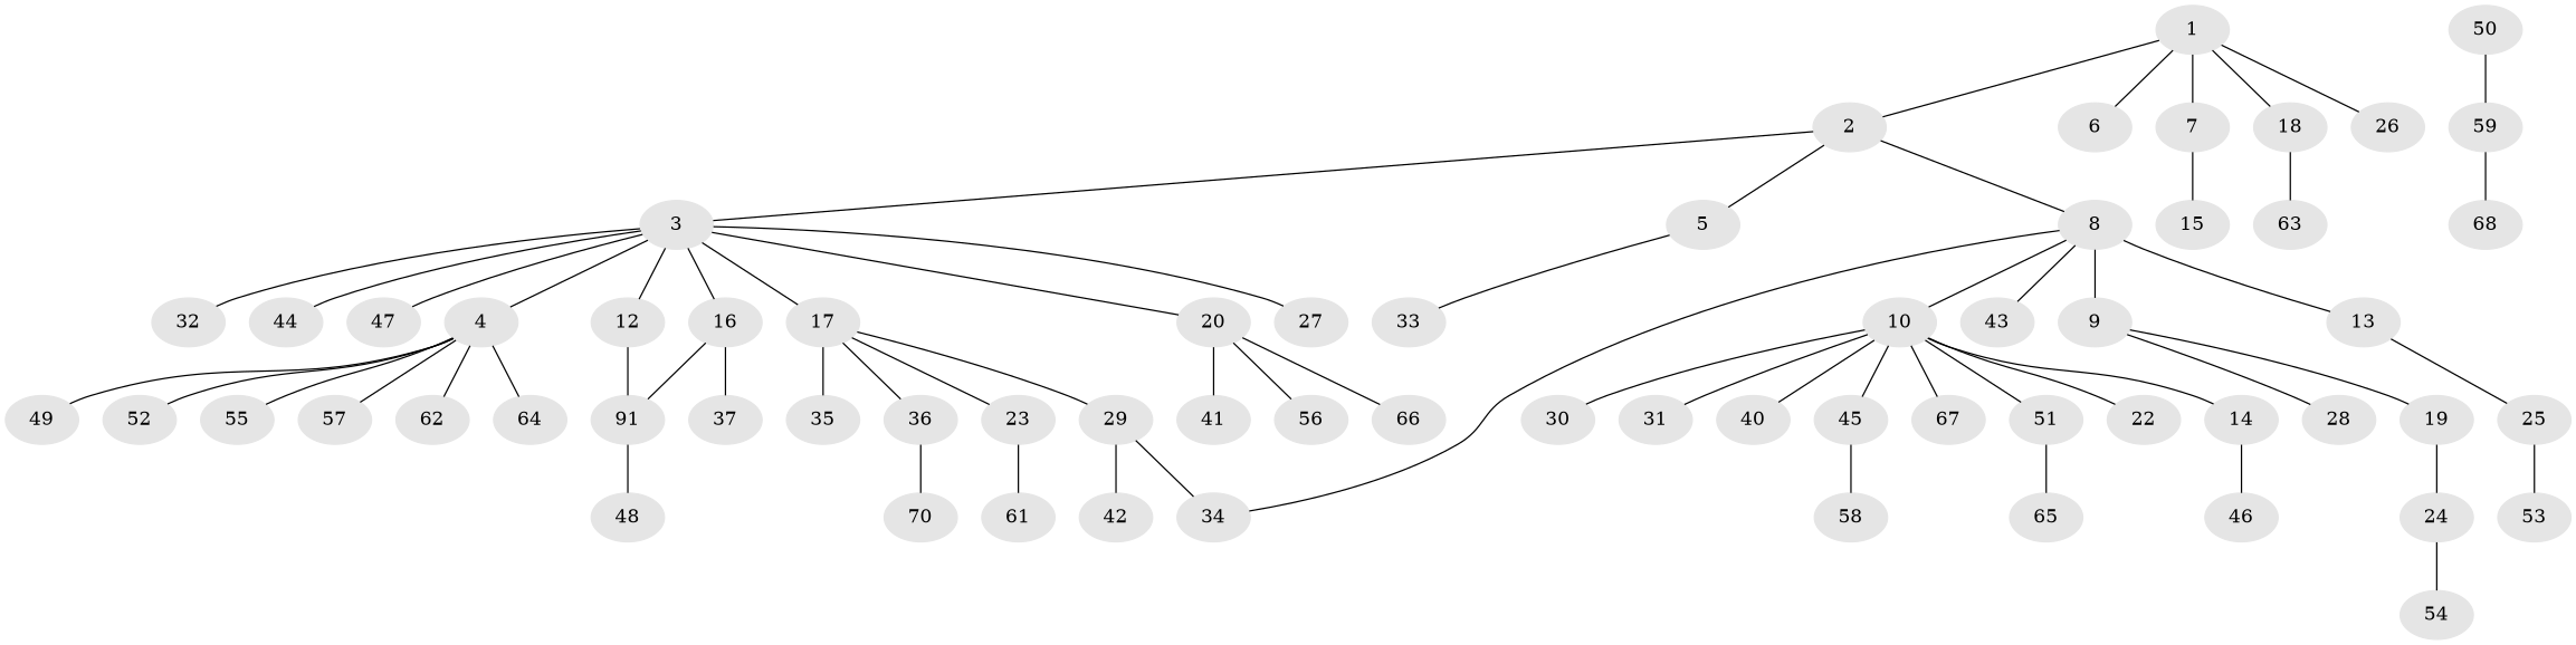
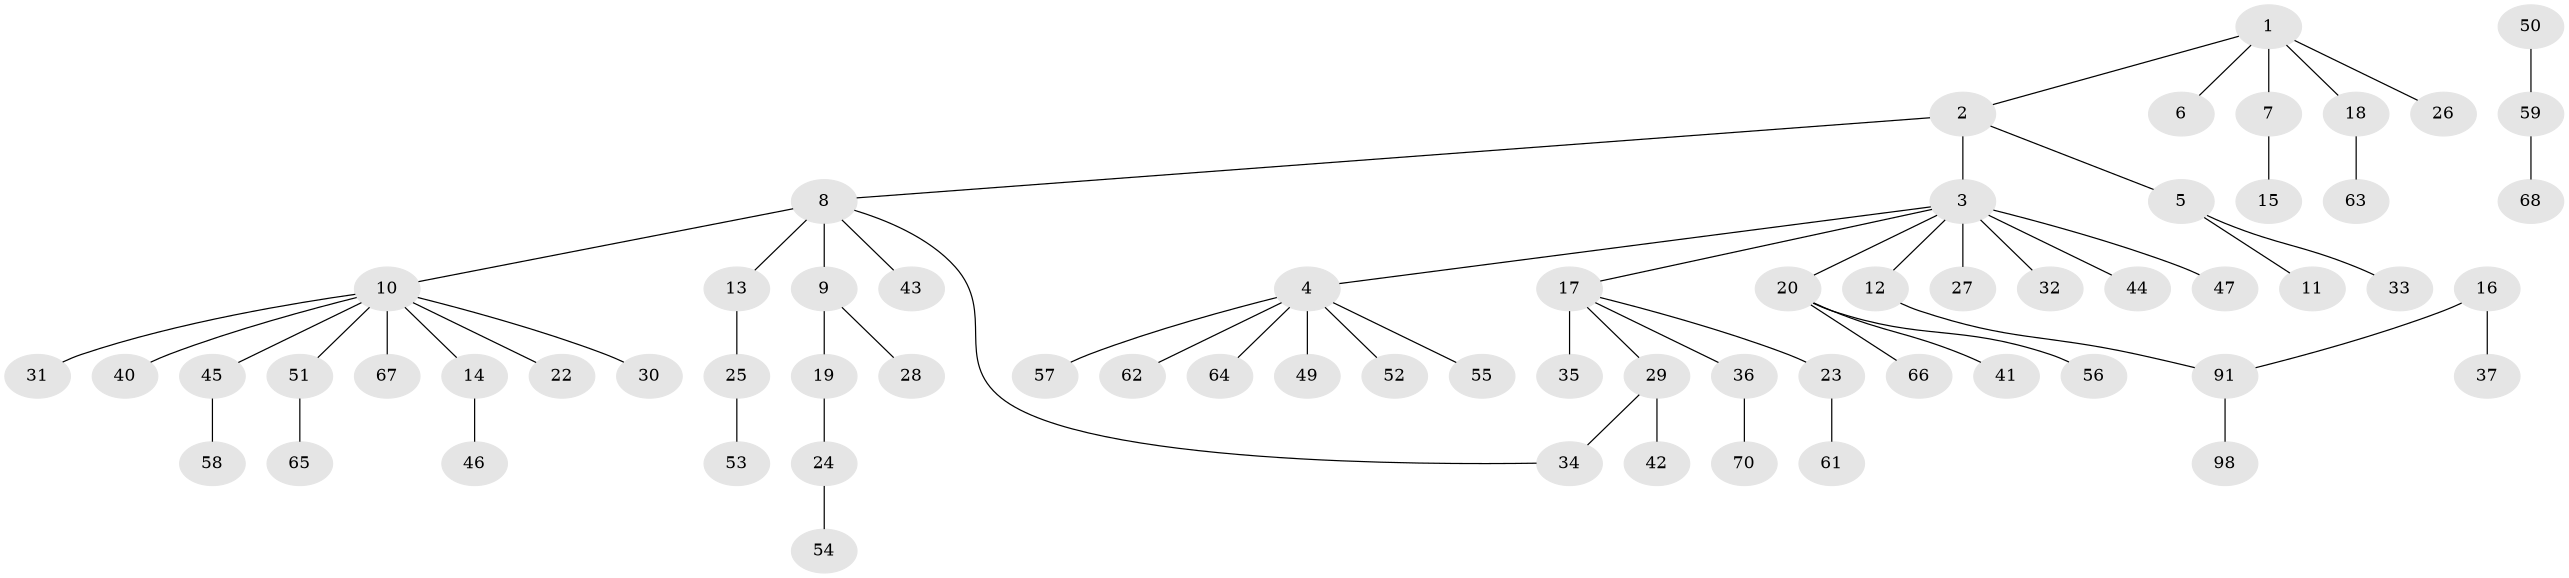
  graph {
    node [color=gray90 style=filled]
    edge [weight=1.0]
    1
    2
    6
    7
    18
    26
    3
    5
    8
    15
    63
    4
    12
    16
    17
    20
    27
    32
    44
    47
+   11
    33
    9
    10
    13
    34
    43
    49
    52
    55
    57
    62
    64
    n34 [label=91]
    37
    23
    29
    35
    36
    41
    56
    66
    19
    28
    14
    22
    30
    31
    40
    45
    51
    67
    25
    50
    59
    24
    46
    58
    65
-   48
+   48 [label=98]
    53
    61
    42
    n64 [label=70]
    54
    68
    1 -- 2
    1 -- 6
    1 -- 7 [weight=11.0]
    1 -- 18
    1 -- 26
    2 -- 3
    2 -- 5
    2 -- 8
    7 -- 15 [weight=2.0]
    18 -- 63
    3 -- 4
    3 -- 12
-   3 -- 16
    3 -- 17
    3 -- 20
    3 -- 27
    3 -- 32
    3 -- 44
    3 -- 47
+   5 -- 11
    5 -- 33
    8 -- 9 [weight=8.0]
    8 -- 10
    8 -- 13
    8 -- 34
    8 -- 43
    4 -- 49
    4 -- 52
    4 -- 55
    4 -- 57
    4 -- 62
    4 -- 64
    12 -- n34
    16 -- n34
    16 -- 37 [weight=3.0]
    17 -- 23
    17 -- 29
    17 -- 35 [weight=5.0]
    17 -- 36
    20 -- 41
    20 -- 56
    20 -- 66
    9 -- 19
    9 -- 28
    10 -- 14
    10 -- 22
    10 -- 30
    10 -- 31
    10 -- 40
    10 -- 45
    10 -- 51
    10 -- 67
    13 -- 25
    n34 -- 48 [weight=2.0]
    23 -- 61 [weight=2.0]
    29 -- 34 [weight=3.0]
    29 -- 42
    36 -- n64
    19 -- 24
    14 -- 46
    45 -- 58
    51 -- 65
    25 -- 53
    50 -- 59
    59 -- 68
    24 -- 54
  }
